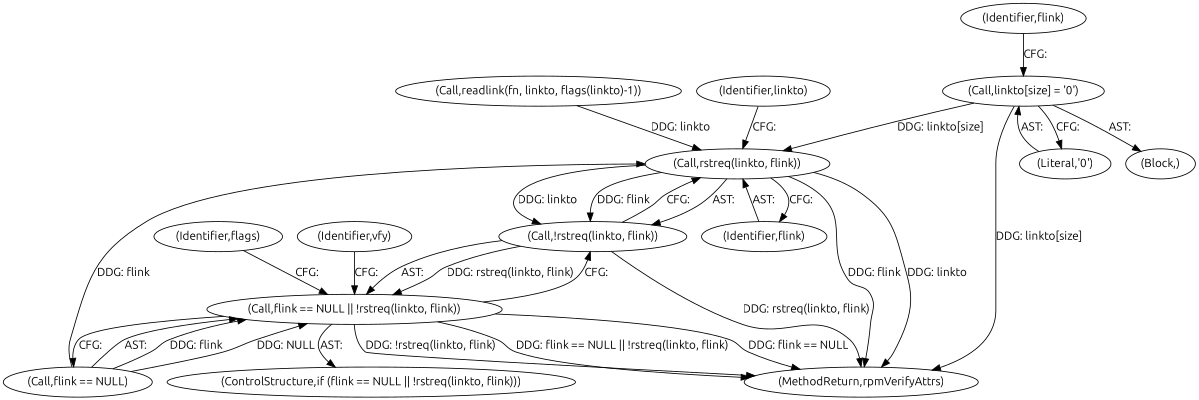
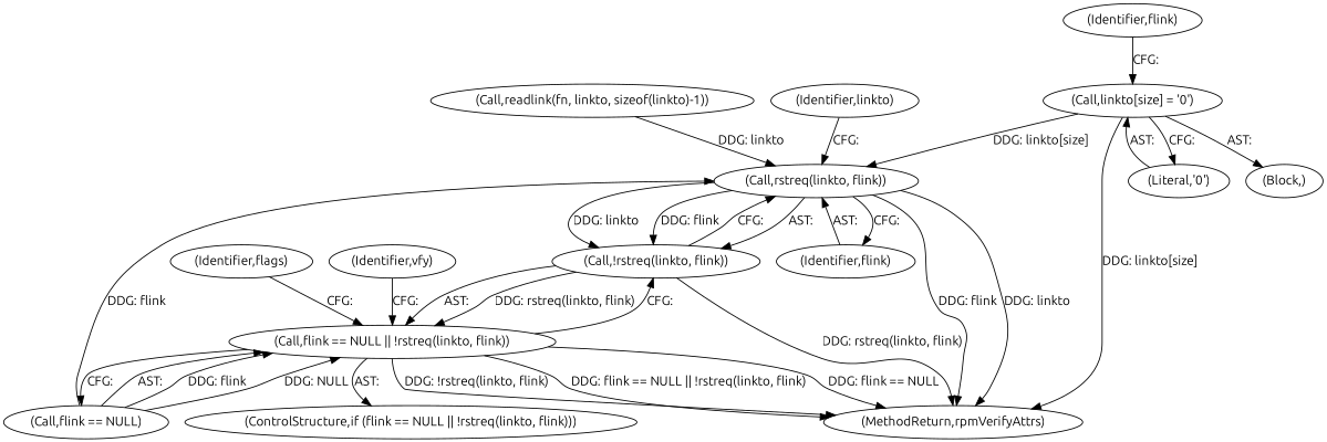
  digraph {
    fontname=Ubuntu
    node [fontname=Ubuntu]
    edge [fontname=Ubuntu]
    n1 [label="(Call,linkto[size] = '\0')"]
    n2 [label="(Call,rstreq(linkto, flink))"]
    n3 [label="(Block,)"]
    n4 [label="(MethodReturn,rpmVerifyAttrs)"]
    n5 [label="(Literal,'\0')"]
    n6 [label="(Call,!rstreq(linkto, flink))"]
    n7 [label="(Identifier,flink)"]
    n8 [label="(Call,flink == NULL || !rstreq(linkto, flink))"]
    n9 [label="(ControlStructure,if (flink == NULL || !rstreq(linkto, flink)))"]
    n10 [label="(Call,flink == NULL)"]
    n11 [label="(Identifier,flink)"]
    n12 [label="(Identifier,vfy)"]
    n13 [label="(Identifier,linkto)"]
    n14 [label="(Identifier,flags)"]
-   n15 [label="(Call,readlink(fn, linkto, flags(linkto)-1))"]
+   n15 [label="(Call,readlink(fn, linkto, sizeof(linkto)-1))"]
    n1 -> n2 [label="DDG: linkto[size]"]
    n1 -> n3 [label="AST: "]
    n1 -> n4 [label="DDG: linkto[size]"]
    n1 -> n5 [label="CFG: "]
    n2 -> n4 [label="DDG: linkto"]
    n2 -> n4 [label="DDG: flink"]
    n2 -> n6 [label="AST: "]
    n2 -> n6 [label="DDG: linkto"]
    n2 -> n6 [label="DDG: flink"]
    n2 -> n7 [label="CFG: "]
    n5 -> n1 [label="AST: "]
    n6 -> n2 [label="CFG: "]
    n6 -> n4 [label="DDG: rstreq(linkto, flink)"]
    n6 -> n8 [label="AST: "]
    n6 -> n8 [label="DDG: rstreq(linkto, flink)"]
    n7 -> n2 [label="AST: "]
    n8 -> n4 [label="DDG: !rstreq(linkto, flink)"]
    n8 -> n4 [label="DDG: flink == NULL || !rstreq(linkto, flink)"]
    n8 -> n4 [label="DDG: flink == NULL"]
    n8 -> n6 [label="CFG: "]
    n8 -> n9 [label="AST: "]
    n8 -> n10 [label="CFG: "]
    n10 -> n2 [label="DDG: flink"]
    n10 -> n8 [label="AST: "]
    n10 -> n8 [label="DDG: flink"]
    n10 -> n8 [label="DDG: NULL"]
    n11 -> n1 [label="CFG: "]
    n12 -> n8 [label="CFG: "]
    n13 -> n2 [label="CFG: "]
    n14 -> n8 [label="CFG: "]
    n15 -> n2 [label="DDG: linkto"]
  }
